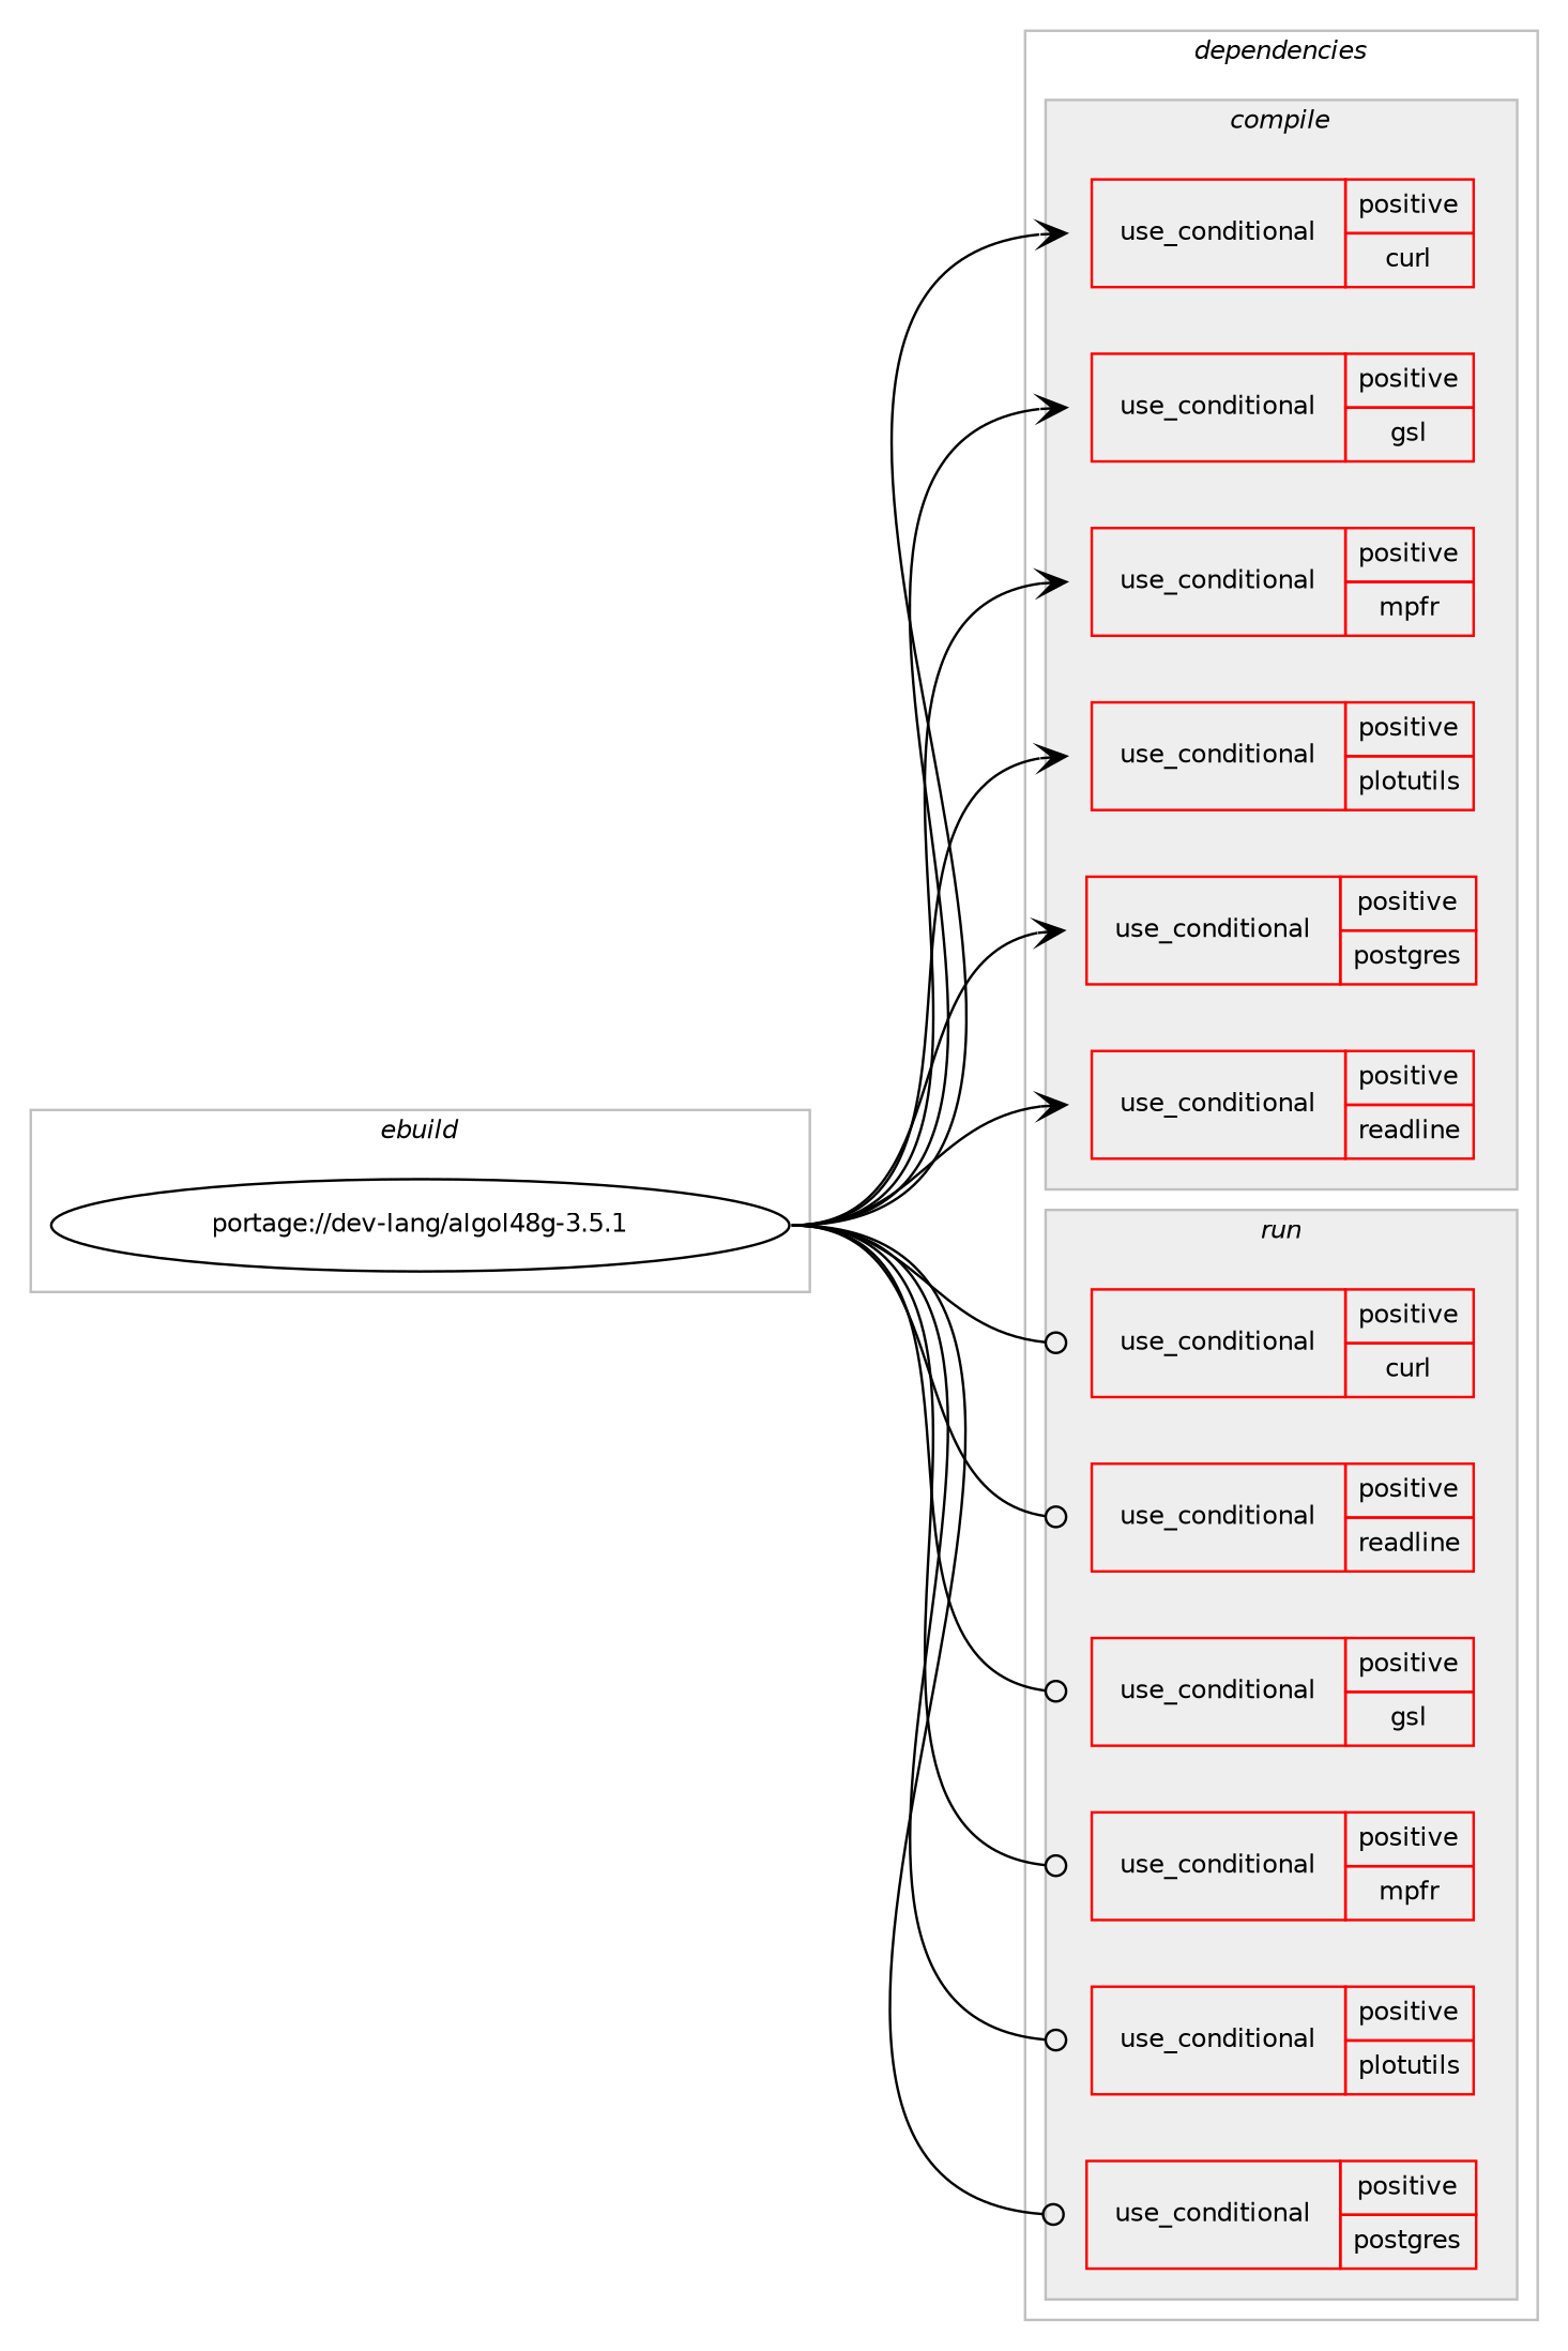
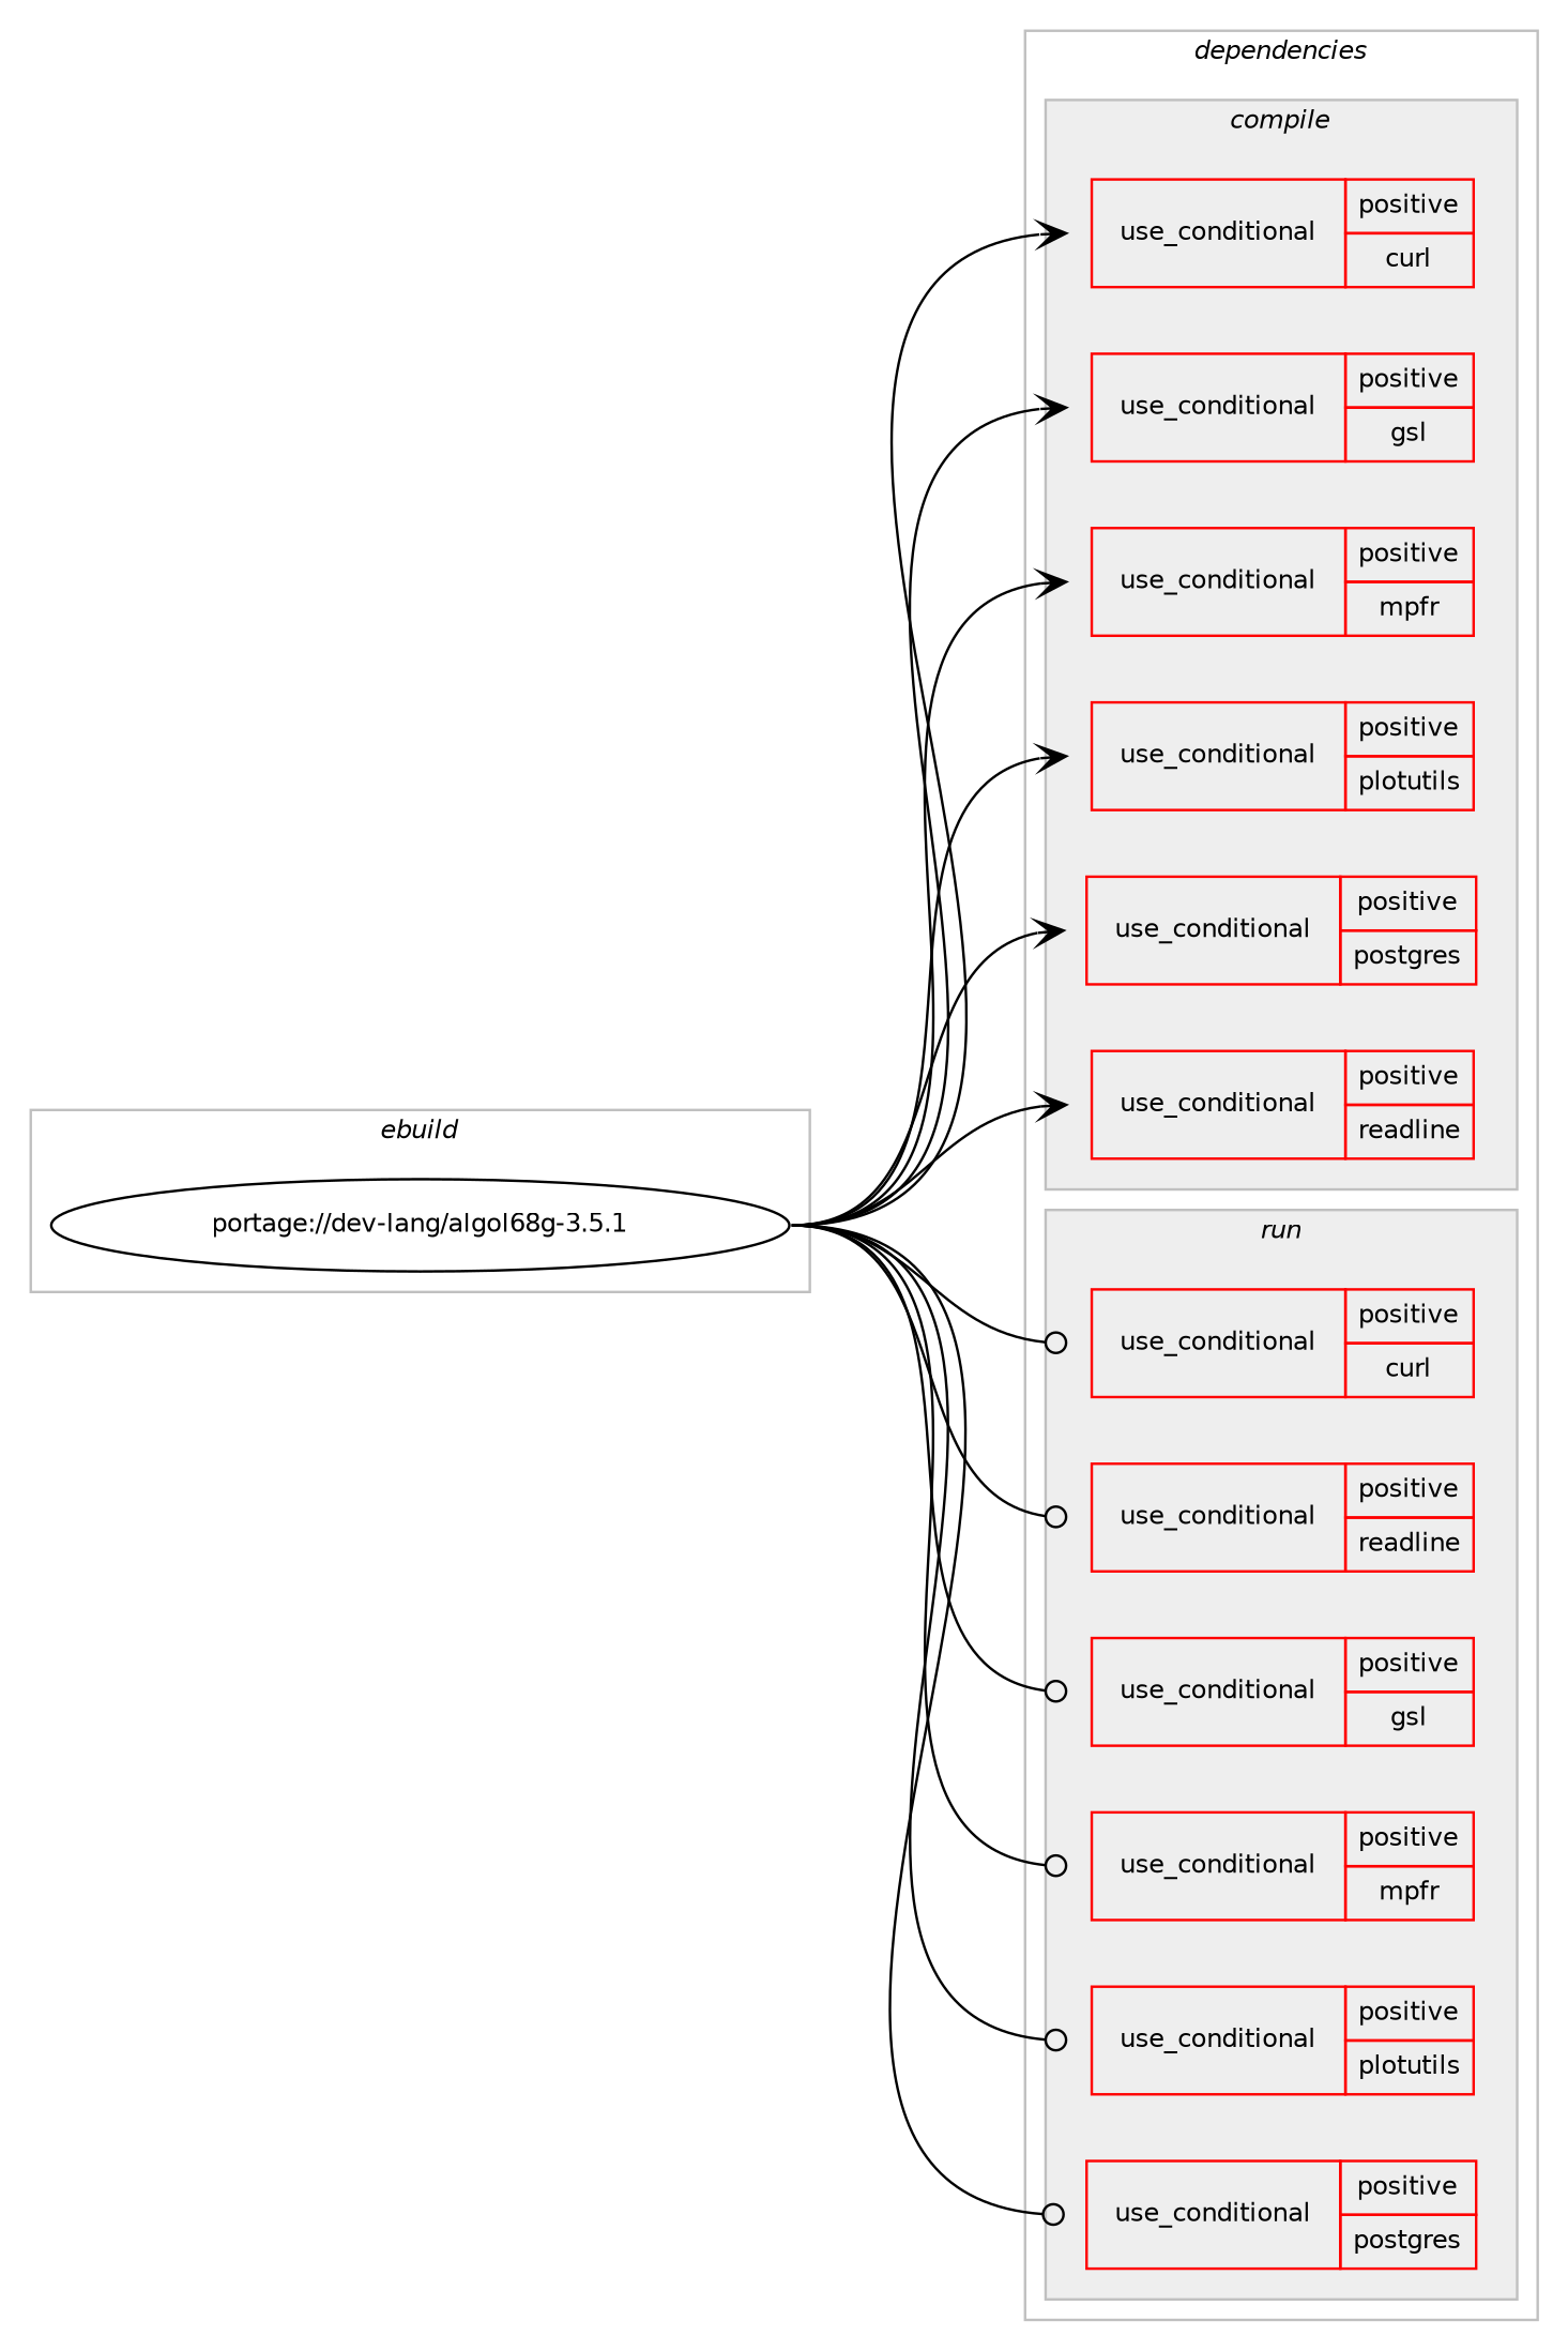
  digraph {
    compound=true
    concentrate=true
    fontname=Helvetica
    fontsize=10
    newrank=true
    rankdir=LR
    ranksep=1.5
    node [color=red fontname=Helvetica fontsize=10 shape=none]
    edge [arrowhead=vee headport=w style=solid tailport=e weight=20]
-   n1 [color=black label="portage://dev-lang/algol48g-3.5.1" width=4 shape=""]
+   n1 [color=black label="portage://dev-lang/algol68g-3.5.1" width=4 shape=""]
    n2 [label=<<TABLE BORDER="0" CELLBORDER="1" CELLSPACING="0" CELLPADDING="4"><TR><TD ROWSPAN="3" CELLPADDING="10">use_conditional</TD></TR><TR><TD>positive</TD></TR><TR><TD>curl</TD></TR></TABLE>>]
    n3 [label=<<TABLE BORDER="0" CELLBORDER="1" CELLSPACING="0" CELLPADDING="4"><TR><TD ROWSPAN="3" CELLPADDING="10">use_conditional</TD></TR><TR><TD>positive</TD></TR><TR><TD>gsl</TD></TR></TABLE>>]
    n4 [label=<<TABLE BORDER="0" CELLBORDER="1" CELLSPACING="0" CELLPADDING="4"><TR><TD ROWSPAN="3" CELLPADDING="10">use_conditional</TD></TR><TR><TD>positive</TD></TR><TR><TD>mpfr</TD></TR></TABLE>>]
    n5 [label=<<TABLE BORDER="0" CELLBORDER="1" CELLSPACING="0" CELLPADDING="4"><TR><TD ROWSPAN="3" CELLPADDING="10">use_conditional</TD></TR><TR><TD>positive</TD></TR><TR><TD>plotutils</TD></TR></TABLE>>]
    n6 [label=<<TABLE BORDER="0" CELLBORDER="1" CELLSPACING="0" CELLPADDING="4"><TR><TD ROWSPAN="3" CELLPADDING="10">use_conditional</TD></TR><TR><TD>positive</TD></TR><TR><TD>postgres</TD></TR></TABLE>>]
    n7 [label=<<TABLE BORDER="0" CELLBORDER="1" CELLSPACING="0" CELLPADDING="4"><TR><TD ROWSPAN="3" CELLPADDING="10">use_conditional</TD></TR><TR><TD>positive</TD></TR><TR><TD>readline</TD></TR></TABLE>>]
    n8 [label=<<TABLE BORDER="0" CELLBORDER="1" CELLSPACING="0" CELLPADDING="4"><TR><TD ROWSPAN="3" CELLPADDING="10">use_conditional</TD></TR><TR><TD>positive</TD></TR><TR><TD>curl</TD></TR></TABLE>>]
    n9 [label=<<TABLE BORDER="0" CELLBORDER="1" CELLSPACING="0" CELLPADDING="4"><TR><TD ROWSPAN="3" CELLPADDING="10">use_conditional</TD></TR><TR><TD>positive</TD></TR><TR><TD>readline</TD></TR></TABLE>>]
    n10 [label=<<TABLE BORDER="0" CELLBORDER="1" CELLSPACING="0" CELLPADDING="4"><TR><TD ROWSPAN="3" CELLPADDING="10">use_conditional</TD></TR><TR><TD>positive</TD></TR><TR><TD>gsl</TD></TR></TABLE>>]
    n11 [label=<<TABLE BORDER="0" CELLBORDER="1" CELLSPACING="0" CELLPADDING="4"><TR><TD ROWSPAN="3" CELLPADDING="10">use_conditional</TD></TR><TR><TD>positive</TD></TR><TR><TD>mpfr</TD></TR></TABLE>>]
    n12 [label=<<TABLE BORDER="0" CELLBORDER="1" CELLSPACING="0" CELLPADDING="4"><TR><TD ROWSPAN="3" CELLPADDING="10">use_conditional</TD></TR><TR><TD>positive</TD></TR><TR><TD>plotutils</TD></TR></TABLE>>]
    n13 [label=<<TABLE BORDER="0" CELLBORDER="1" CELLSPACING="0" CELLPADDING="4"><TR><TD ROWSPAN="3" CELLPADDING="10">use_conditional</TD></TR><TR><TD>positive</TD></TR><TR><TD>postgres</TD></TR></TABLE>>]
    subgraph cluster_1 {
      color=gray
      label=<<i>ebuild</i>>
      rank=same
      n1
    }
    subgraph cluster_2 {
      color=gray
      label=<<i>dependencies</i>>
      subgraph cluster_3 {
        color=gray
        fillcolor="#eeeeee"
        label=<<i>compile</i>>
        style=filled
        subgraph sub_4 {
          color=gray
          fillcolor="#eeeeee"
          label=<<i>compile</i>>
          style=filled
          n2
        }
        subgraph sub_5 {
          color=gray
          fillcolor="#eeeeee"
          label=<<i>compile</i>>
          style=filled
          n3
        }
        subgraph sub_6 {
          color=gray
          fillcolor="#eeeeee"
          label=<<i>compile</i>>
          style=filled
          n4
        }
        subgraph sub_7 {
          color=gray
          fillcolor="#eeeeee"
          label=<<i>compile</i>>
          style=filled
          n5
        }
        subgraph sub_8 {
          color=gray
          fillcolor="#eeeeee"
          label=<<i>compile</i>>
          style=filled
          n6
        }
        subgraph sub_9 {
          color=gray
          fillcolor="#eeeeee"
          label=<<i>compile</i>>
          style=filled
          n7
        }
      }
      subgraph cluster_10 {
        color=gray
        fillcolor="#eeeeee"
        label=<<i>compile and run</i>>
        style=filled
      }
      subgraph cluster_11 {
        color=gray
        fillcolor="#eeeeee"
        label=<<i>run</i>>
        style=filled
        subgraph sub_12 {
          color=gray
          fillcolor="#eeeeee"
          label=<<i>run</i>>
          style=filled
          n8
        }
        subgraph sub_13 {
          color=gray
          fillcolor="#eeeeee"
          label=<<i>run</i>>
          style=filled
          n9
        }
        subgraph sub_14 {
          color=gray
          fillcolor="#eeeeee"
          label=<<i>run</i>>
          style=filled
          n10
        }
        subgraph sub_15 {
          color=gray
          fillcolor="#eeeeee"
          label=<<i>run</i>>
          style=filled
          n11
        }
        subgraph sub_16 {
          color=gray
          fillcolor="#eeeeee"
          label=<<i>run</i>>
          style=filled
          n12
        }
        subgraph sub_17 {
          color=gray
          fillcolor="#eeeeee"
          label=<<i>run</i>>
          style=filled
          n13
        }
      }
    }
    subgraph cluster_18 {
      color=gray
      label=<<i>candidates</i>>
      rank=same
    }
    n1 -> n2
    n1 -> n3
    n1 -> n4
    n1 -> n5
    n1 -> n6
    n1 -> n7
    n1 -> n8 [arrowhead=odot]
    n1 -> n9 [arrowhead=odot]
    n1 -> n10 [arrowhead=odot]
    n1 -> n11 [arrowhead=odot]
    n1 -> n12 [arrowhead=odot]
    n1 -> n13 [arrowhead=odot]
  }
